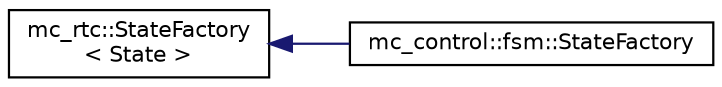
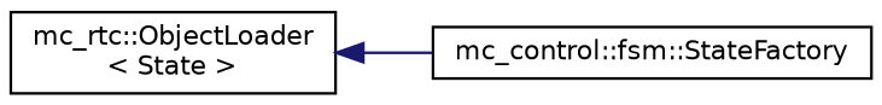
  digraph {
    rankdir=LR
    node [color=black fillcolor=white fontname=Helvetica fontsize=10 shape=record style=filled]
-   n1 [height=0.2 label="mc_rtc::StateFactory\l\< State \>" width=0.4]
+   n1 [height=0.2 label="mc_rtc::ObjectLoader\l\< State \>" width=0.4]
    n2 [height=0.2 label="mc_control::fsm::StateFactory" width=0.4]
    n1 -> n2 [color=midnightblue dir=back fontname=Helvetica fontsize=10 labelfontname=Helvetica labelfontsize=10 style=solid]
  }
